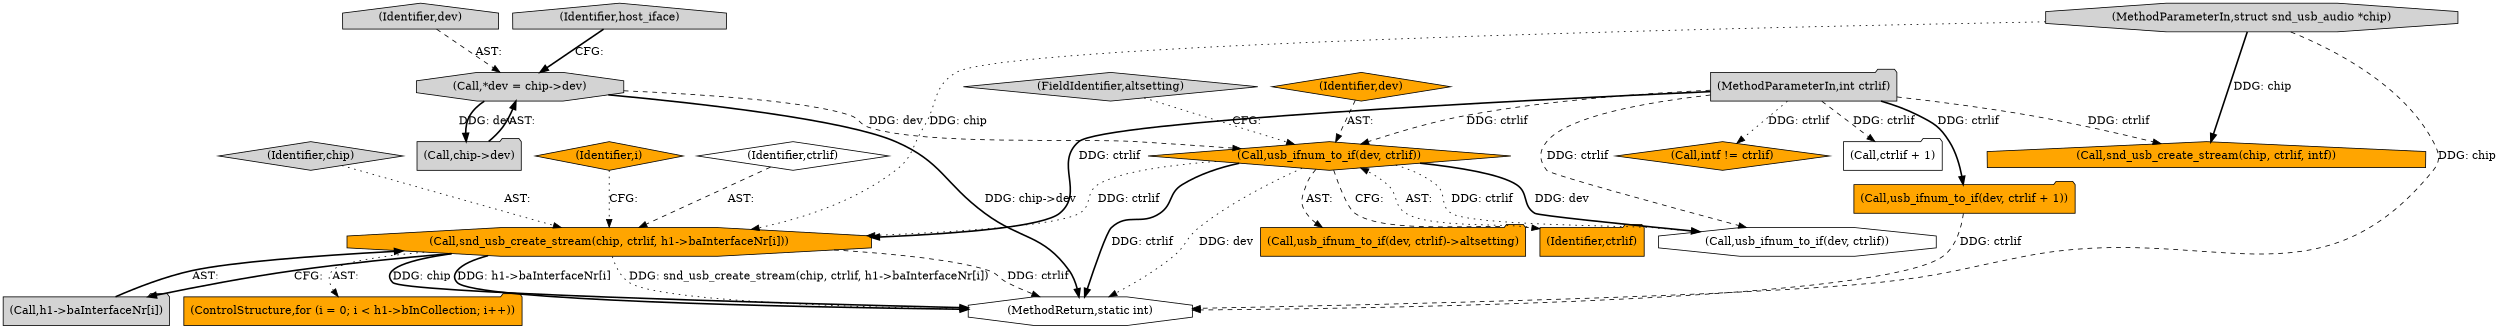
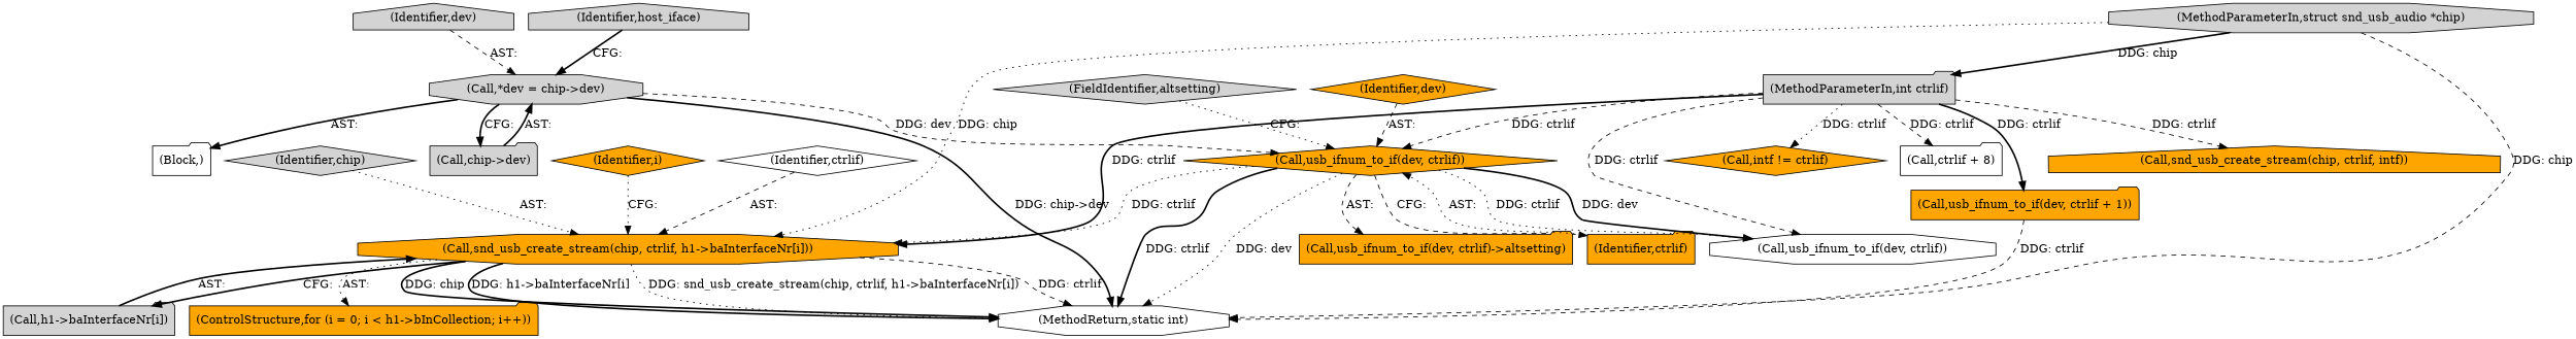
  digraph {
    node [fillcolor=orange shape=folder style=filled]
    edge [style=bold]
    n1 [label="(Call,snd_usb_create_stream(chip, ctrlif, h1->baInterfaceNr[i]))" shape=octagon]
    n2 [fillcolor=lightgrey label="(Call,h1->baInterfaceNr[i])"]
    n3 [label="(ControlStructure,for (i = 0; i < h1->bInCollection; i++))"]
    n4 [fillcolor=white label="(MethodReturn,static int)" shape=octagon]
    n5 [fillcolor=lightgrey label="(MethodParameterIn,struct snd_usb_audio *chip)" shape=octagon]
    n6 [label="(Call,snd_usb_create_stream(chip, ctrlif, intf))" shape=house]
    n7 [label="(Call,usb_ifnum_to_if(dev, ctrlif))" shape=diamond]
    n8 [label="(Identifier,ctrlif)"]
    n9 [fillcolor=white label="(Call,usb_ifnum_to_if(dev, ctrlif))" shape=octagon]
    n10 [label="(Call,usb_ifnum_to_if(dev, ctrlif)->altsetting)"]
    n11 [fillcolor=lightgrey label="(Call,*dev = chip->dev)" shape=octagon]
    n12 [fillcolor=lightgrey label="(Call,chip->dev)"]
+   n13 [fillcolor=white label="(Block,)"]
    n14 [fillcolor=lightgrey label="(MethodParameterIn,int ctrlif)"]
    n15 [label="(Call,usb_ifnum_to_if(dev, ctrlif + 1))"]
    n16 [label="(Call,intf != ctrlif)" shape=diamond]
-   n17 [fillcolor=white label="(Call,ctrlif + 1)"]
+   n17 [fillcolor=white label="(Call,ctrlif + 8)"]
    n18 [label="(Identifier,dev)" shape=diamond]
    n19 [fillcolor=white label="(Identifier,ctrlif)" shape=diamond]
    n20 [label="(Identifier,i)" shape=diamond]
    n21 [fillcolor=lightgrey label="(Identifier,dev)" shape=house]
    n22 [fillcolor=lightgrey label="(Identifier,host_iface)" shape=house]
    n23 [fillcolor=lightgrey label="(Identifier,chip)" shape=diamond]
    n24 [fillcolor=lightgrey label="(FieldIdentifier,altsetting)" shape=diamond]
    n1 -> n2 [label="CFG: "]
    n1 -> n3 [label="AST: " style=dotted]
    n1 -> n4 [label="DDG: h1->baInterfaceNr[i]"]
    n1 -> n4 [label="DDG: snd_usb_create_stream(chip, ctrlif, h1->baInterfaceNr[i])" style=dotted]
    n1 -> n4 [label="DDG: ctrlif" style=dashed]
    n1 -> n4 [label="DDG: chip"]
    n2 -> n1 [label="AST: "]
    n5 -> n1 [label="DDG: chip" style=dotted]
    n5 -> n4 [label="DDG: chip" style=dashed]
-   n5 -> n6 [label="DDG: chip"]
+   n5 -> n14 [label="DDG: chip"]
    n7 -> n1 [label="DDG: ctrlif" style=dotted]
    n7 -> n4 [label="DDG: ctrlif"]
    n7 -> n4 [label="DDG: dev" style=dotted]
    n7 -> n8 [label="CFG: " style=dashed]
    n7 -> n9 [label="DDG: dev"]
    n7 -> n9 [label="DDG: ctrlif" style=dotted]
    n7 -> n10 [label="AST: " style=dashed]
    n8 -> n7 [label="AST: " style=dotted]
    n11 -> n4 [label="DDG: chip->dev"]
    n11 -> n7 [label="DDG: dev" style=dashed]
-   n11 -> n12 [label="DDG: dev"]
+   n11 -> n12 [label="CFG: "]
+   n11 -> n13 [label="AST: "]
    n12 -> n11 [label="AST: "]
    n14 -> n1 [label="DDG: ctrlif"]
    n14 -> n6 [label="DDG: ctrlif" style=dashed]
    n14 -> n7 [label="DDG: ctrlif" style=dashed]
    n14 -> n9 [label="DDG: ctrlif" style=dashed]
    n14 -> n15 [label="DDG: ctrlif"]
    n14 -> n16 [label="DDG: ctrlif" style=dotted]
    n14 -> n17 [label="DDG: ctrlif" style=dashed]
    n15 -> n4 [label="DDG: ctrlif" style=dashed]
    n18 -> n7 [label="AST: " style=dashed]
    n19 -> n1 [label="AST: " style=dashed]
    n20 -> n1 [label="CFG: " style=dotted]
    n21 -> n11 [label="AST: " style=dashed]
    n22 -> n11 [label="CFG: "]
    n23 -> n1 [label="AST: " style=dotted]
    n24 -> n7 [label="CFG: " style=dotted]
  }
